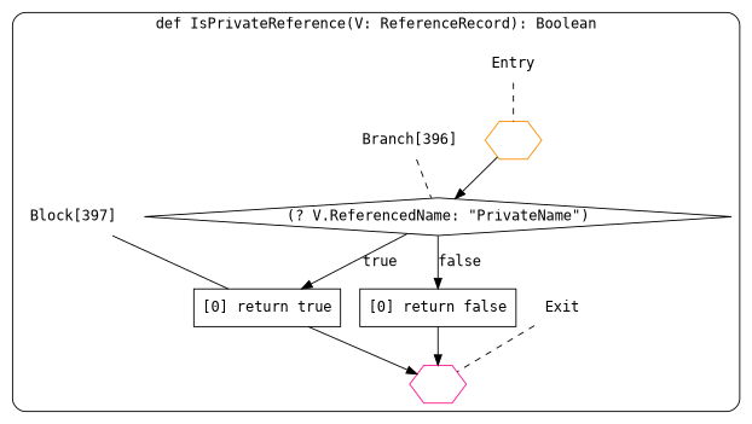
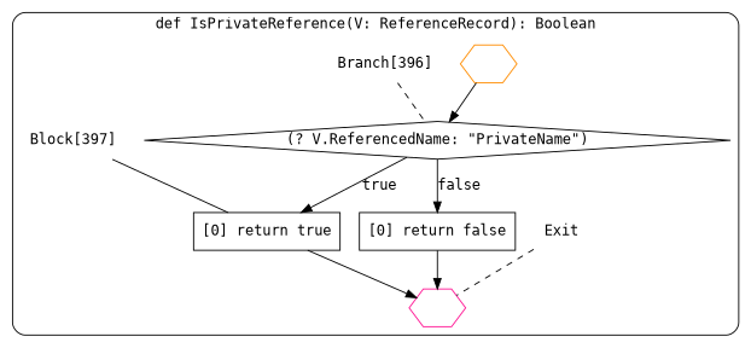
  digraph {
    fontname=Consolas
    node [fontname=Consolas shape=none fillcolor=white style=filled]
    edge [color=black fontname=Consolas]
-   n1 [label=<<font color="black">Entry</font>> fillcolor="" style=""]
    n2 [color=darkorange label=" " shape=hexagon]
    n3 [color=black label=<<font color="black">(? V.ReferencedName: &quot;PrivateName&quot;)</font>> shape=diamond]
    n4 [color=black label=<<font color="black">[0] return true<BR ALIGN="LEFT"/></font>> shape=box]
    n5 [color=black label=<<font color="black">[0] return false<BR ALIGN="LEFT"/></font>> shape=box]
    n6 [label=<<font color="black">Exit</font>> fillcolor="" style=""]
    n7 [color=deeppink label=" " shape=hexagon]
    n8 [label=<<font color="black">Branch[396]</font>> fillcolor="" style=""]
    n9 [label=<<font color="black">Block[397]</font>> fillcolor="" style=""]
    subgraph cluster_1 {
      label="def IsPrivateReference(V: ReferenceRecord): Boolean"
      style=rounded
-     n1
      n2
      n3
      n4
      n5
      n6
      n7
      n8
      n9
    }
-   n1 -> n2 [arrowhead=none style=dashed]
    n2 -> n3
    n3 -> n4 [label=<<font color="black">true</font>>]
    n3 -> n5 [label=<<font color="black">false</font>>]
    n4 -> n7
    n5 -> n7
    n6 -> n7 [arrowhead=none style=dashed]
    n8 -> n3 [arrowhead=none style=dashed]
    n9 -> n4 [arrowhead=none style=solid]
  }
